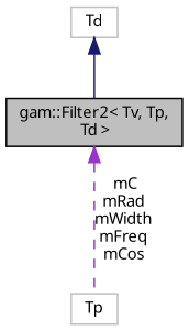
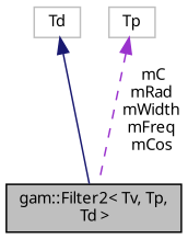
  digraph {
    node [color=grey75 fontname="FreeSans.ttf" fontsize=10 shape=record]
    edge [dir=back fontname="FreeSans.ttf" fontsize=10 labelfontname="FreeSans.ttf" labelfontsize=10]
    n1 [color=black fillcolor=grey75 fontcolor=black height=0.2 label="gam::Filter2\< Tv, Tp,\l Td \>" style=filled width=0.4]
    n2 [height=0.2 label=Td width=0.4]
    n3 [height=0.2 label=Tp width=0.4]
    n2 -> n1 [color=midnightblue style=solid]
-   n1 -> n3 [color=darkorchid3 label=" mC\nmRad\nmWidth\nmFreq\nmCos" style=dashed]
+   n3 -> n1 [color=darkorchid3 label=" mC\nmRad\nmWidth\nmFreq\nmCos" style=dashed]
  }
